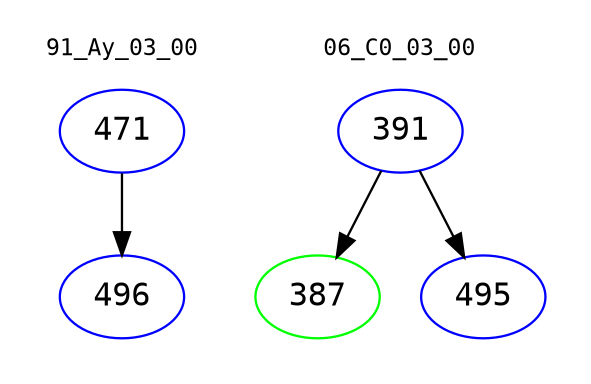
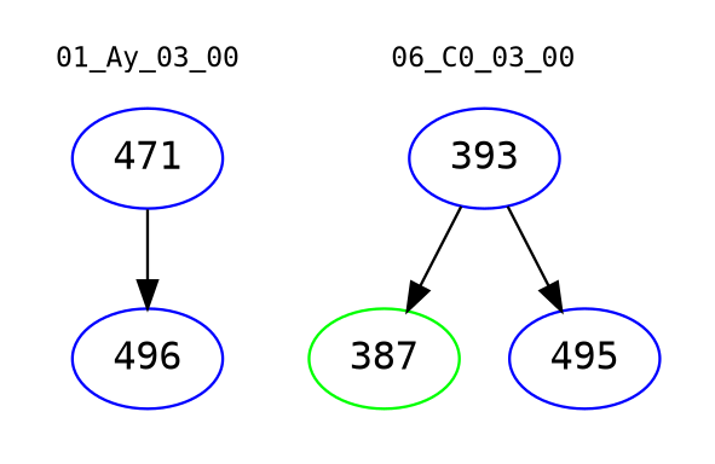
  digraph {
    fontname="DejaVu Sans Mono"
    node [color=blue fontname="DejaVu Sans Mono"]
    edge [color=black fontname="DejaVu Sans Mono"]
    n1 [label=471]
    n2 [label=496]
    n3 [color=green label=387]
-   n4 [label=391]
+   n4 [label=393]
    n5 [label=495]
    subgraph cluster_1 {
      color=white
      fontsize=10
-     label="91_Ay_03_00"
+     label="01_Ay_03_00"
      n1
      n2
    }
    subgraph cluster_2 {
      color=white
      fontsize=10
      label="06_C0_03_00"
      n3
      n4
      n5
    }
    n1 -> n2
    n4 -> n3
    n4 -> n5
  }
